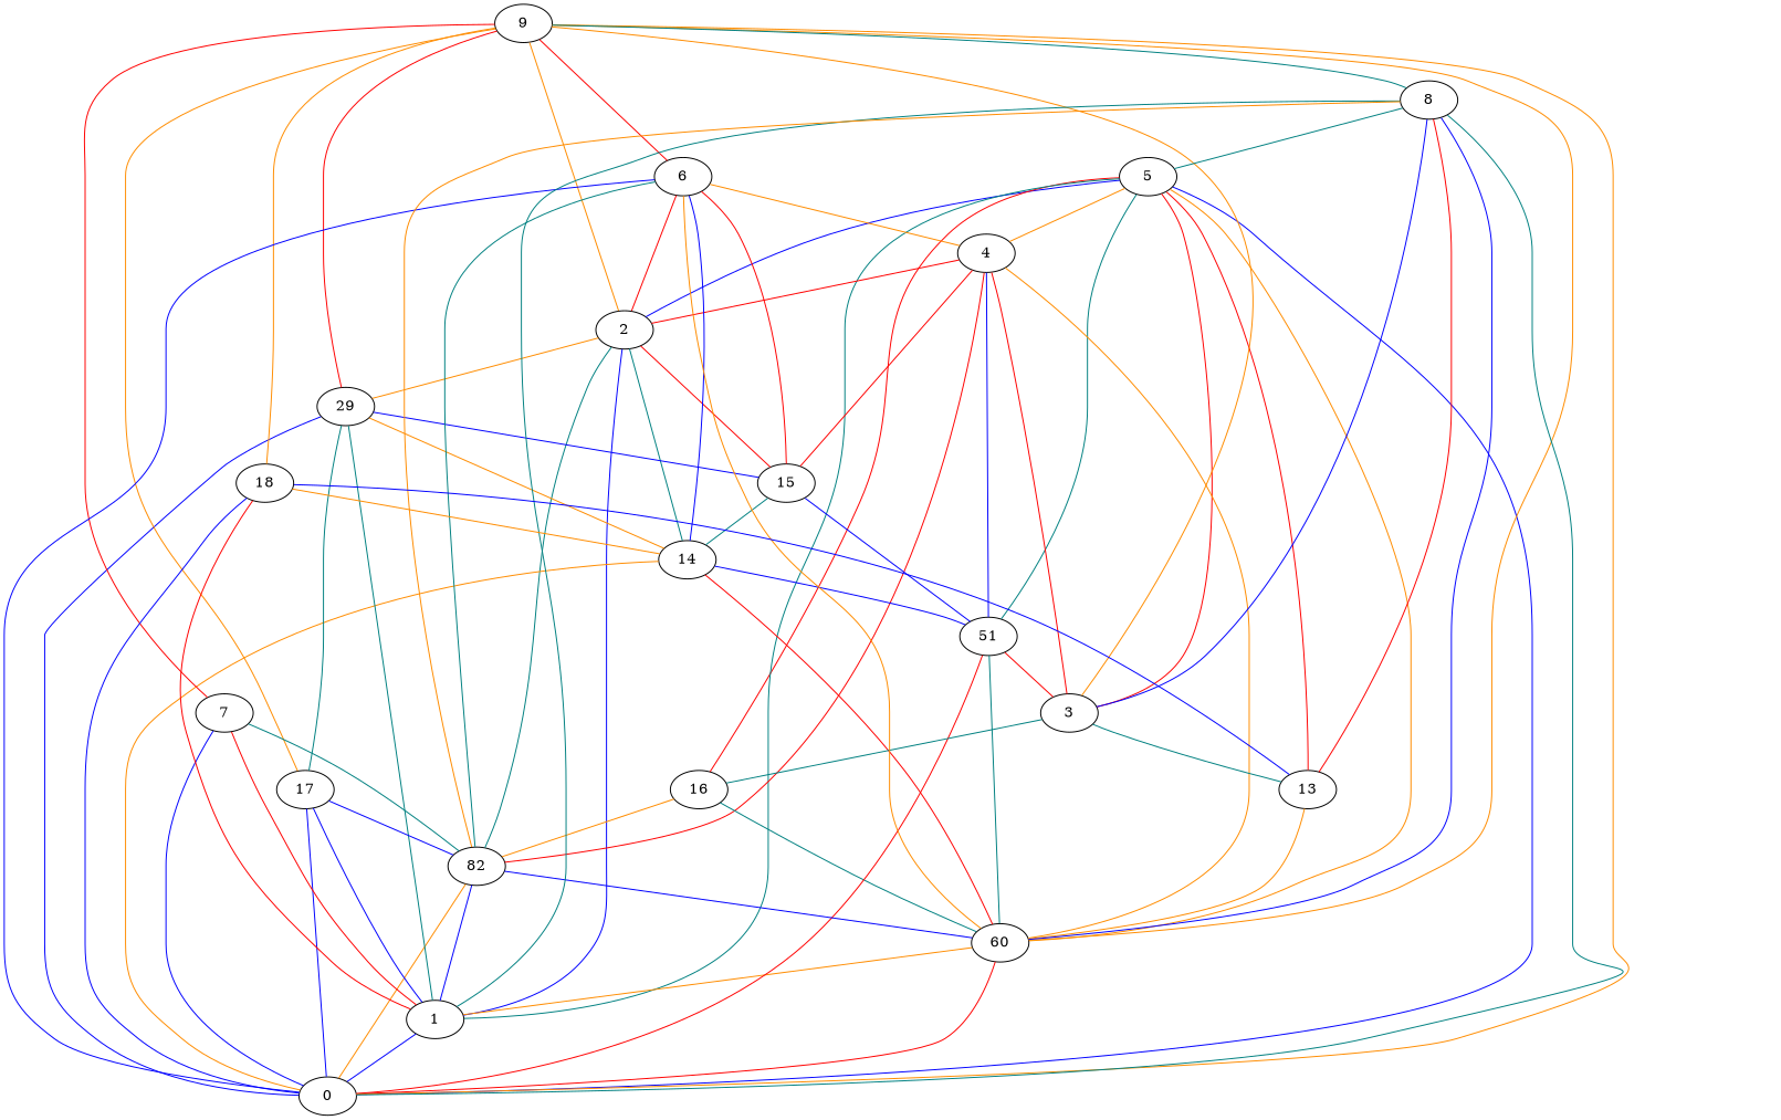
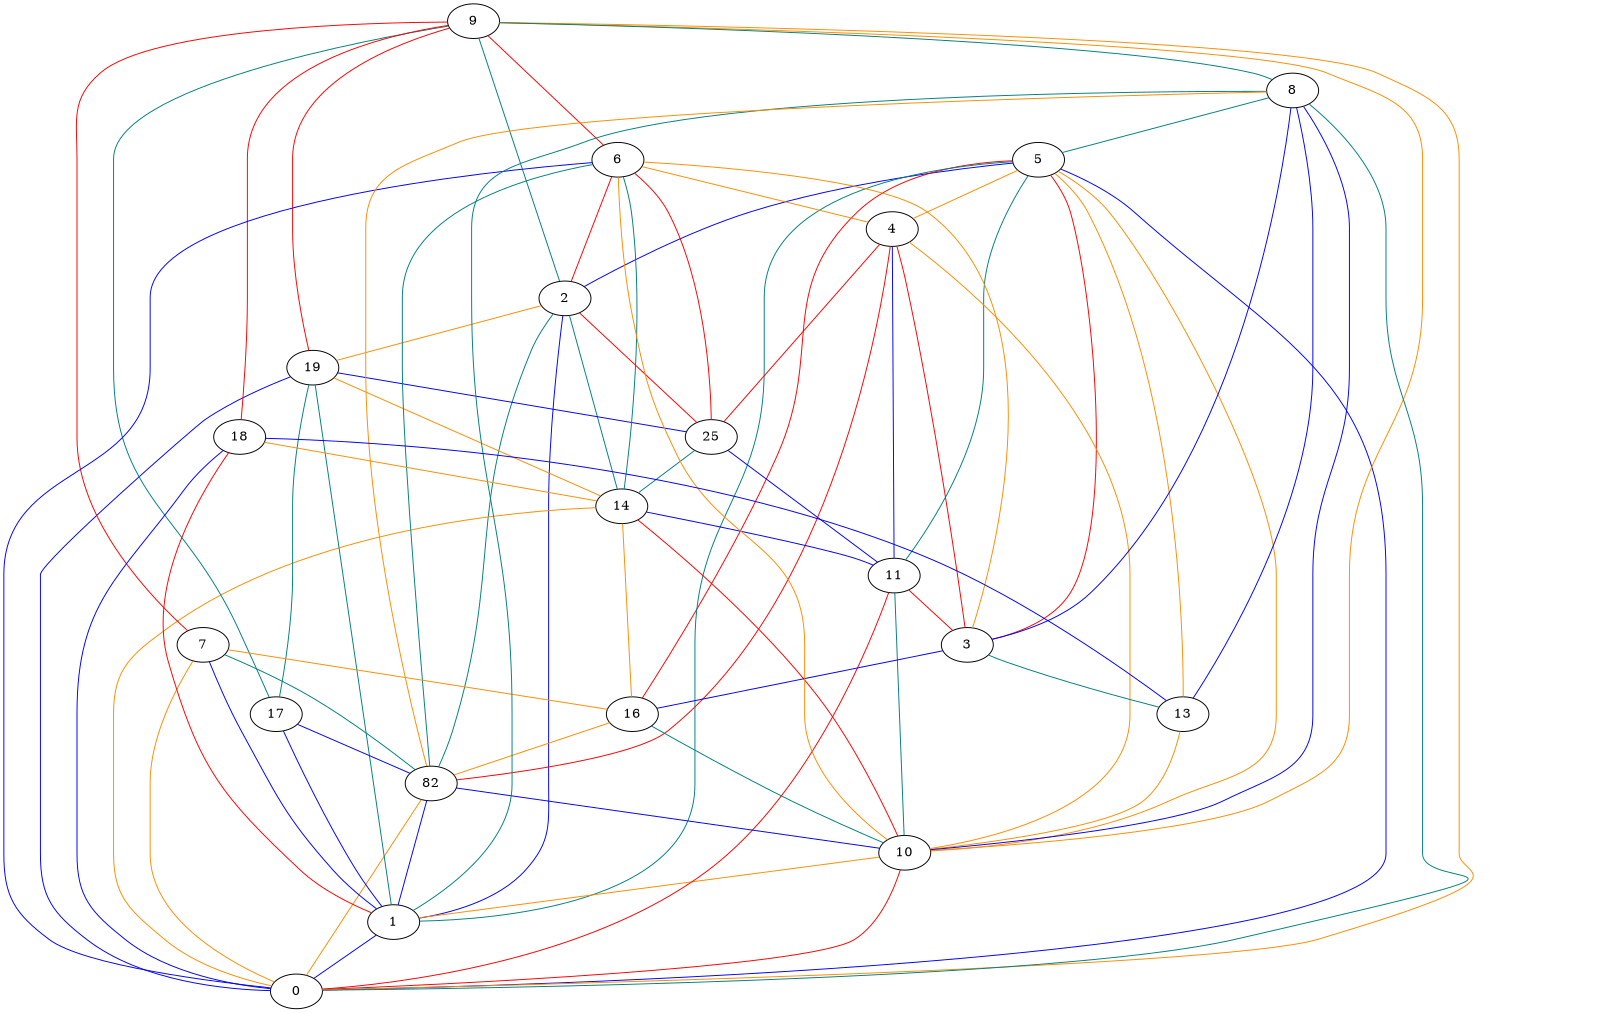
  digraph {
    edge [color=blue dir=none]
    5
    2
    4
    16
    13
    0
    14
    1
-   10 [label=60]
-   11 [label=51]
-   15
+   10
+   11
+   15 [label=25]
    n12 [label=82]
-   19 [label=29]
+   19
    3
    17
    9
    6
    7
    8
    18
    subgraph sub_1 {
      5
      2
      4
      16
      13
      0
      14
      1
      10
      11
      15
      n12
      19
      3
      17
      9
      6
      7
      8
      18
    }
    5 -> 2
    5 -> 4 [color=darkorange]
    5 -> 16 [color=red]
-   5 -> 13 [color=red]
+   5 -> 13 [color=darkorange]
    5 -> 0
    5 -> 1 [color=teal]
    5 -> 10 [color=darkorange]
    5 -> 11 [color=teal]
    5 -> 3 [color=red]
    2 -> 14 [color=teal]
    2 -> 1
    2 -> 15 [color=red]
    2 -> n12 [color=teal]
    2 -> 19 [color=darkorange]
-   4 -> 2 [color=red]
    4 -> 10 [color=darkorange]
    4 -> 11
    4 -> 15 [color=red]
    4 -> n12 [color=red]
    4 -> 3 [color=red]
+   16 -> 14 [color=darkorange]
    16 -> 10 [color=teal]
    16 -> n12 [color=darkorange]
    13 -> 10 [color=darkorange]
    14 -> 0 [color=darkorange]
    14 -> 10 [color=red]
    14 -> 11
    1 -> 0
    10 -> 0 [color=red]
    10 -> 1 [color=darkorange]
    11 -> 0 [color=red]
    11 -> 10 [color=teal]
    11 -> 3 [color=red]
    15 -> 14 [color=teal]
    15 -> 11
    n12 -> 0 [color=darkorange]
    n12 -> 1
    n12 -> 10
    19 -> 0
    19 -> 14 [color=darkorange]
    19 -> 1 [color=teal]
    19 -> 15
    19 -> 17 [color=teal]
-   3 -> 16 [color=teal]
+   3 -> 16
    3 -> 13 [color=teal]
-   17 -> 0
    17 -> 1
    17 -> n12
-   9 -> 2 [color=darkorange]
+   9 -> 2 [color=teal]
    9 -> 0 [color=darkorange]
    9 -> 10 [color=darkorange]
    9 -> 19 [color=red]
-   9 -> 17 [color=darkorange]
+   9 -> 17 [color=teal]
    9 -> 6 [color=red]
    9 -> 7 [color=red]
    9 -> 8 [color=teal]
-   9 -> 18 [color=darkorange]
+   9 -> 18 [color=red]
    6 -> 2 [color=red]
    6 -> 4 [color=darkorange]
    6 -> 0
-   6 -> 14
+   6 -> 14 [color=teal]
    6 -> 10 [color=darkorange]
    6 -> 15 [color=red]
    6 -> n12 [color=teal]
-   9 -> 3 [color=darkorange]
-   7 -> 0
-   7 -> 1 [color=red]
+   6 -> 3 [color=darkorange]
+   7 -> 16 [color=darkorange]
+   7 -> 0 [color=darkorange]
+   7 -> 1
    7 -> n12 [color=teal]
    8 -> 5 [color=teal]
-   8 -> 13 [color=red]
+   8 -> 13
    8 -> 0 [color=teal]
    8 -> 1 [color=teal]
    8 -> 10
    8 -> n12 [color=darkorange]
    8 -> 3
    18 -> 13
    18 -> 0
    18 -> 14 [color=darkorange]
    18 -> 1 [color=red]
  }
